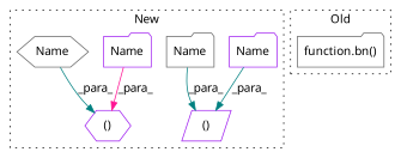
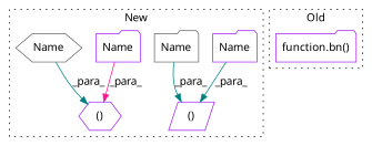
  digraph {
    fontname="Noto Sans"
    node [a=87 l=1 shape=folder color=purple fontname="Noto Sans"]
    edge [color=teal fontname="Noto Sans"]
    n1 [a=54 l=6 label="()" s=3980 shape=parallelogram]
    n2 [a=54 l=6 label="()" s=3643 shape=hexagon]
    n3 [label=Name s=3985]
    n4 [label=Name s=3982 color=gray40]
    n5 [label=Name s=3648]
    n6 [label=Name s=3645 shape=hexagon color=gray40]
-   n7 [a=75 l="3,1" label="function.bn()" s="3604,3613" color=gray40]
+   n7 [a=75 l="3,1" label="function.bn()" s="3604,3613"]
    subgraph cluster_1 {
      label=New
      style=dotted
      n1
      n2
      n3
      n4
      n5
      n6
    }
    subgraph cluster_2 {
      label=Old
      style=dotted
      n7
    }
    n3 -> n1 [label=_para_]
    n4 -> n1 [label=_para_]
    n5 -> n2 [label=_para_ color=deeppink]
    n6 -> n2 [label=_para_]
  }
